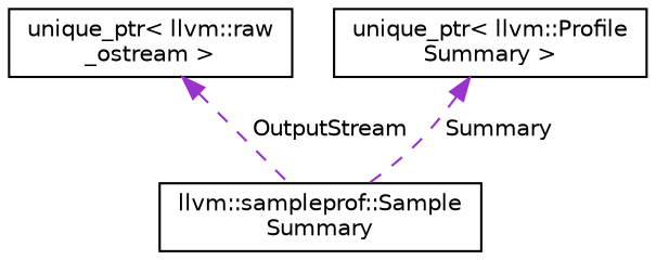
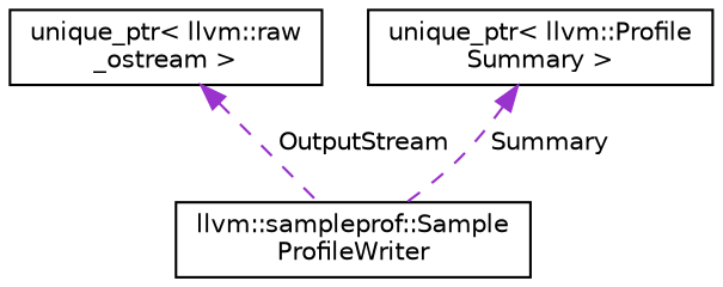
  digraph {
    node [color=black fontname=Helvetica fontsize=10 shape=box]
    edge [color=darkorchid3 dir=back fontname=Helvetica fontsize=10 labelfontname=Helvetica labelfontsize=10 style=dashed]
-   n1 [height=0.2 label="llvm::sampleprof::Sample\lSummary" width=0.4]
+   n1 [height=0.2 label="llvm::sampleprof::Sample\lProfileWriter" width=0.4]
    n2 [height=0.2 label="unique_ptr\< llvm::raw\l_ostream \>" width=0.4]
    n3 [height=0.2 label="unique_ptr\< llvm::Profile\lSummary \>" width=0.4]
    n2 -> n1 [label=" OutputStream"]
    n3 -> n1 [label=" Summary"]
  }
